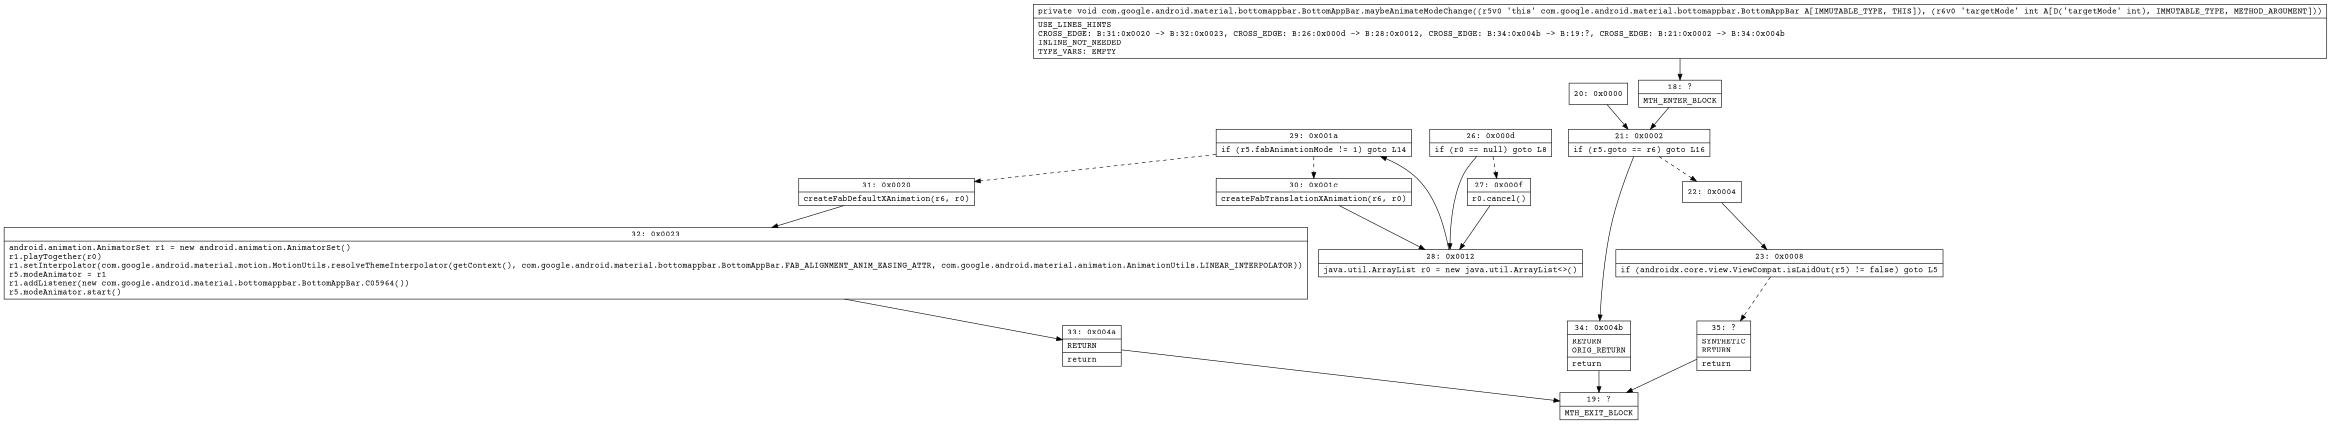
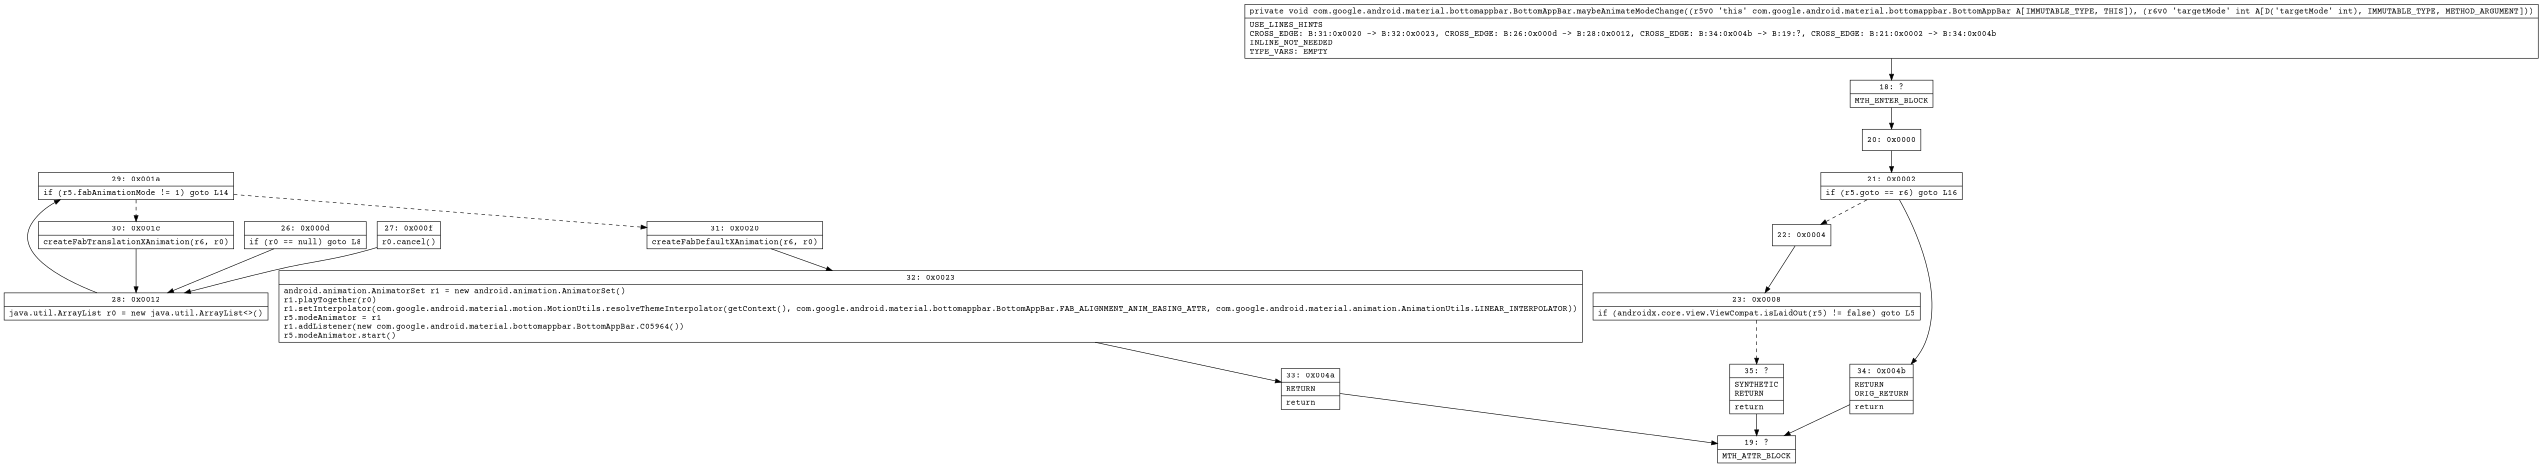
  digraph {
    fontname="Courier Prime"
    node [fontname="Courier Prime" shape=record]
    edge [fontname="Courier Prime"]
    n1 [label="{18\:\ ?|MTH_ENTER_BLOCK\l}"]
    n2 [label="{20\:\ 0x0000}"]
    n3 [label="{21\:\ 0x0002|if (r5.goto == r6) goto L16\l}"]
    n4 [label="{22\:\ 0x0004}"]
    n5 [label="{34\:\ 0x004b|RETURN\lORIG_RETURN\l|return\l}"]
    n6 [label="{23\:\ 0x0008|if (androidx.core.view.ViewCompat.isLaidOut(r5) != false) goto L5\l}"]
-   n7 [label="{19\:\ ?|MTH_EXIT_BLOCK\l}"]
+   n7 [label="{19\:\ ?|MTH_ATTR_BLOCK\l}"]
    n8 [label="{35\:\ ?|SYNTHETIC\lRETURN\l|return\l}"]
    n9 [label="{26\:\ 0x000d|if (r0 == null) goto L8\l}"]
    n10 [label="{27\:\ 0x000f|r0.cancel()\l}"]
    n11 [label="{28\:\ 0x0012|java.util.ArrayList r0 = new java.util.ArrayList\<\>()\l}"]
    n12 [label="{29\:\ 0x001a|if (r5.fabAnimationMode != 1) goto L14\l}"]
    n13 [label="{30\:\ 0x001c|createFabTranslationXAnimation(r6, r0)\l}"]
    n14 [label="{31\:\ 0x0020|createFabDefaultXAnimation(r6, r0)\l}"]
    n15 [label="{32\:\ 0x0023|android.animation.AnimatorSet r1 = new android.animation.AnimatorSet()\lr1.playTogether(r0)\lr1.setInterpolator(com.google.android.material.motion.MotionUtils.resolveThemeInterpolator(getContext(), com.google.android.material.bottomappbar.BottomAppBar.FAB_ALIGNMENT_ANIM_EASING_ATTR, com.google.android.material.animation.AnimationUtils.LINEAR_INTERPOLATOR))\lr5.modeAnimator = r1\lr1.addListener(new com.google.android.material.bottomappbar.BottomAppBar.C05964())\lr5.modeAnimator.start()\l}"]
    n16 [label="{33\:\ 0x004a|RETURN\l|return\l}"]
    n17 [label="{private void com.google.android.material.bottomappbar.BottomAppBar.maybeAnimateModeChange((r5v0 'this' com.google.android.material.bottomappbar.BottomAppBar A[IMMUTABLE_TYPE, THIS]), (r6v0 'targetMode' int A[D('targetMode' int), IMMUTABLE_TYPE, METHOD_ARGUMENT]))  | USE_LINES_HINTS\lCROSS_EDGE: B:31:0x0020 \-\> B:32:0x0023, CROSS_EDGE: B:26:0x000d \-\> B:28:0x0012, CROSS_EDGE: B:34:0x004b \-\> B:19:?, CROSS_EDGE: B:21:0x0002 \-\> B:34:0x004b\lINLINE_NOT_NEEDED\lTYPE_VARS: EMPTY\l}"]
-   n1 -> n3
+   n1 -> n2
    n2 -> n3
    n3 -> n4 [style=dashed]
    n3 -> n5
    n4 -> n6
    n5 -> n7
    n6 -> n8 [style=dashed]
    n8 -> n7
-   n9 -> n10 [style=dashed]
    n9 -> n11
    n10 -> n11
    n11 -> n12
    n12 -> n13 [style=dashed]
    n12 -> n14 [style=dashed]
    n13 -> n11
    n14 -> n15
    n15 -> n16
    n16 -> n7
    n17 -> n1
  }
